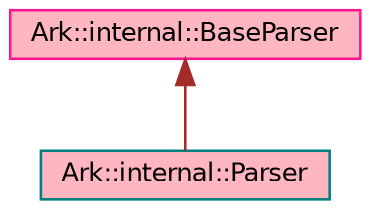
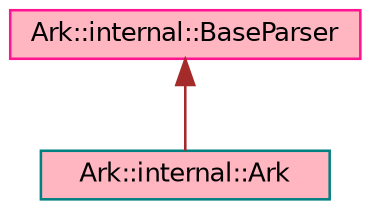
  digraph {
    node [fillcolor=lightpink fontname=Helvetica fontsize=10 shape=box style=filled]
-   n1 [color=teal fontcolor=black height=0.2 label="Ark::internal::Parser" width=0.4]
+   n1 [color=teal fontcolor=black height=0.2 label="Ark::internal::Ark" width=0.4]
    n2 [color=deeppink height=0.2 label="Ark::internal::BaseParser" width=0.4]
    n2 -> n1 [color=brown dir=back fontname=Helvetica fontsize=10 labelfontname=Helvetica labelfontsize=10 style=solid]
  }
